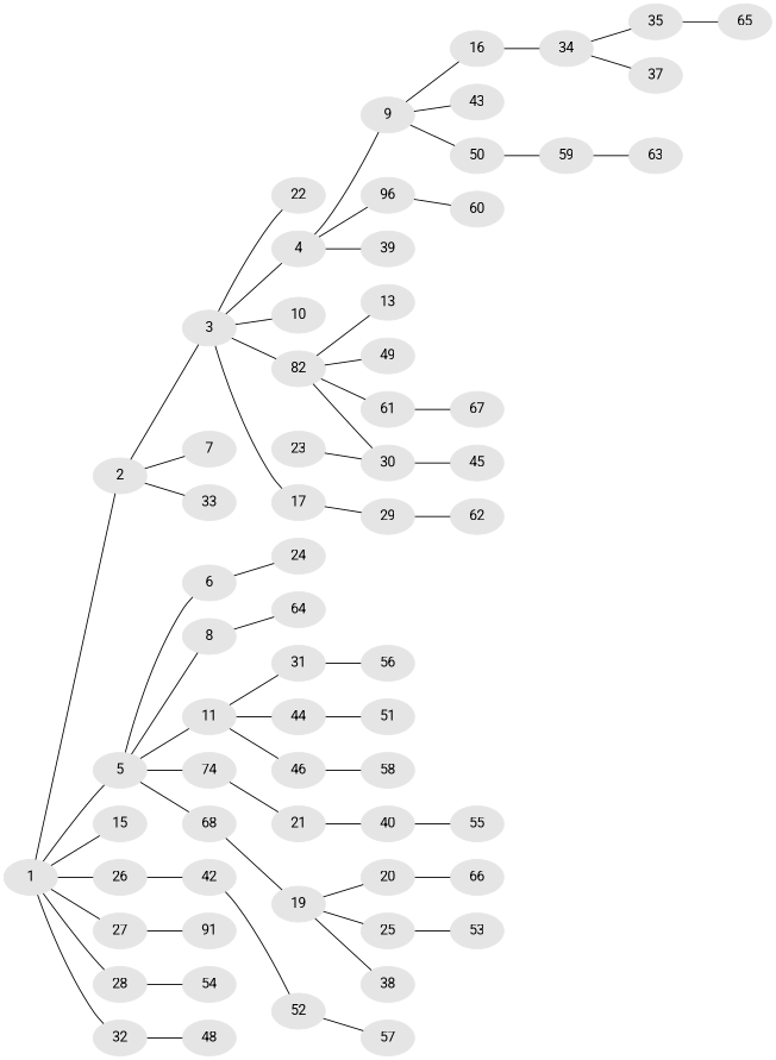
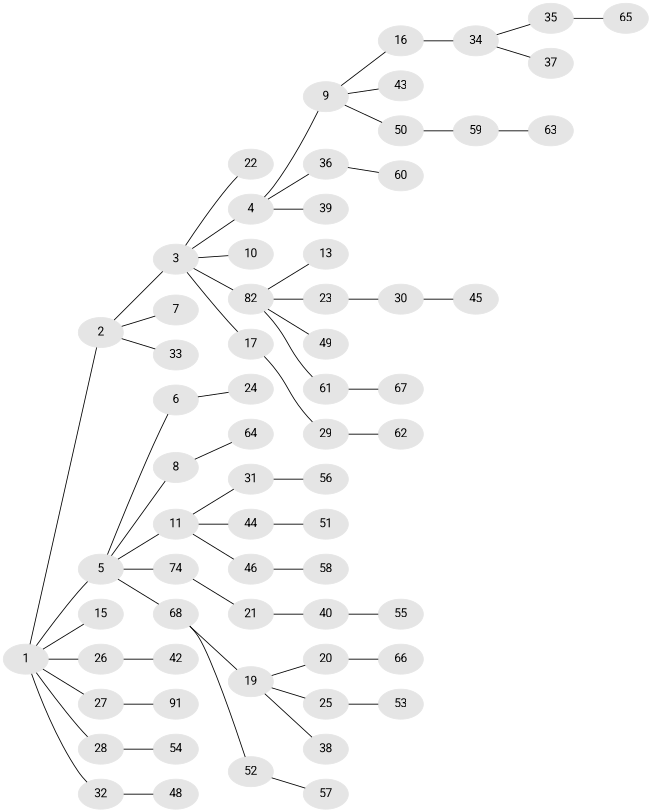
  graph {
    fontname=Roboto
    rankdir=LR
    node [color=gray90 fontname=Roboto style=filled]
    edge [fontname=Roboto]
    1
    2
    5
    15
    26
    27
    28
    32
    3
    7
    33
    6
    8
    11
    n15 [label=74]
    n16 [label=68]
    42
    n18 [label=91]
    54
    48
    22
    4
    10
    n24 [label=82]
    17
    9
-   36 [label=96]
+   36
    39
    13
    23
    49
    61
    29
    16
    43
    50
    60
    24
    64
    31
    44
    46
    21
    19
    34
    59
    56
    51
    58
    30
    67
    40
    35
    37
    62
    20
    25
    38
    66
    53
    55
    45
    52
    65
    57
    63
    1 -- 2
    1 -- 5
    1 -- 15
    1 -- 26
    1 -- 27
    1 -- 28
    1 -- 32
    2 -- 3
    2 -- 7
    2 -- 33
    5 -- 6
    5 -- 8
    5 -- 11
    5 -- n15
    5 -- n16
    26 -- 42
    27 -- n18
    28 -- 54
    32 -- 48
    3 -- 22
    3 -- 4
    3 -- 10
    3 -- n24
    3 -- 17
    6 -- 24
    8 -- 64
    11 -- 31
    11 -- 44
    11 -- 46
    n15 -- 21
    n16 -- 19
-   42 -- 52
+   n16 -- 52
    4 -- 9
    4 -- 36
    4 -- 39
    n24 -- 13
-   n24 -- 30
+   n24 -- 23
    n24 -- 49
    n24 -- 61
    17 -- 29
    9 -- 16
    9 -- 43
    9 -- 50
    36 -- 60
    23 -- 30
    61 -- 67
    29 -- 62
    16 -- 34
    50 -- 59
    31 -- 56
    44 -- 51
    46 -- 58
    21 -- 40
    19 -- 20
    19 -- 25
    19 -- 38
    34 -- 35
    34 -- 37
    59 -- 63
    30 -- 45
    40 -- 55
    35 -- 65
    20 -- 66
    25 -- 53
    52 -- 57
  }
